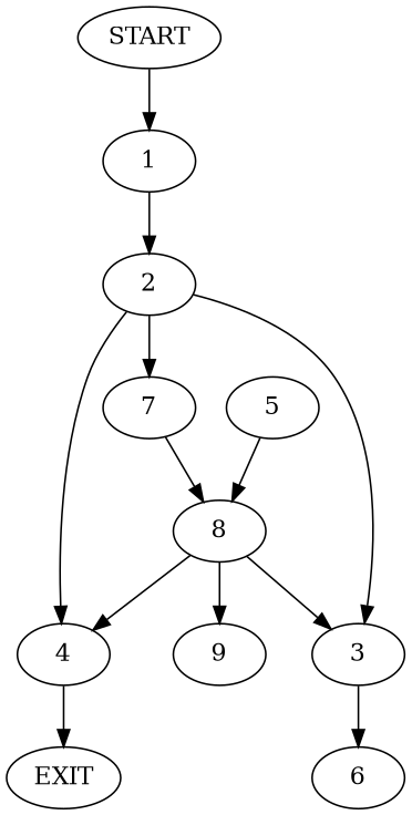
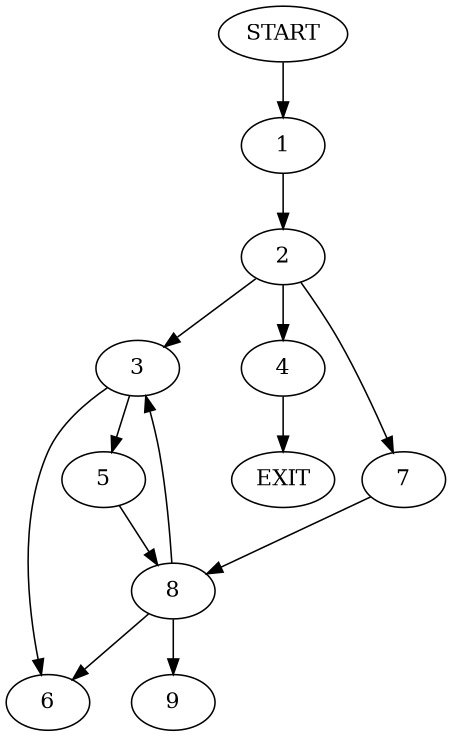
  digraph {
    n1 [label=START]
    1
    2
    n4 [label=EXIT]
    3
    4
    7
    5
    6
    8
    9
    n1 -> 1
    1 -> 2
    2 -> 3
    2 -> 4
    2 -> 7
+   3 -> 5
    3 -> 6
    4 -> n4
    7 -> 8
    5 -> 8
    8 -> 3
-   8 -> 4
+   8 -> 6
    8 -> 9
  }
